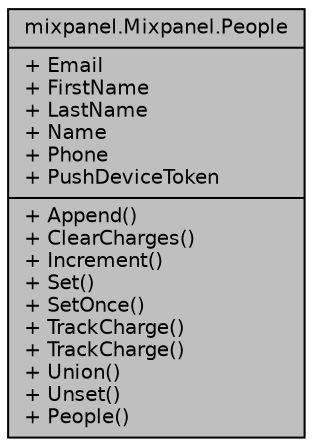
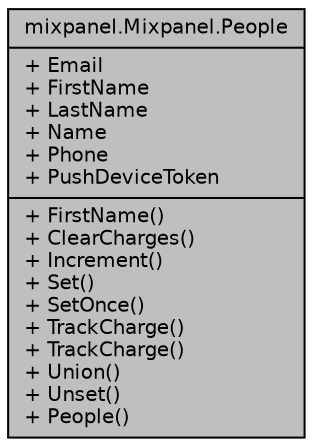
  digraph {
-   n1 [color=black fillcolor=grey75 fontcolor=black fontname=Helvetica fontsize=10 height=0.2 label="{mixpanel.Mixpanel.People\n|+ Email\l+ FirstName\l+ LastName\l+ Name\l+ Phone\l+ PushDeviceToken\l|+ Append()\l+ ClearCharges()\l+ Increment()\l+ Set()\l+ SetOnce()\l+ TrackCharge()\l+ TrackCharge()\l+ Union()\l+ Unset()\l+ People()\l}" shape=record style=filled width=0.4]
+   n1 [color=black fillcolor=grey75 fontcolor=black fontname=Helvetica fontsize=10 height=0.2 label="{mixpanel.Mixpanel.People\n|+ Email\l+ FirstName\l+ LastName\l+ Name\l+ Phone\l+ PushDeviceToken\l|+ FirstName()\l+ ClearCharges()\l+ Increment()\l+ Set()\l+ SetOnce()\l+ TrackCharge()\l+ TrackCharge()\l+ Union()\l+ Unset()\l+ People()\l}" shape=record style=filled width=0.4]
  }
